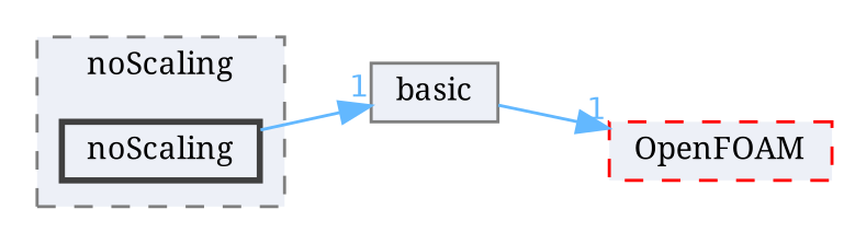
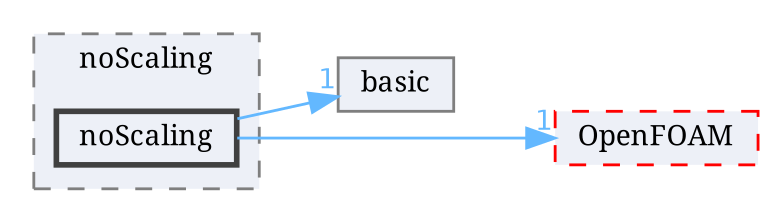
  digraph {
    compound=true
    fontname="Noto Serif"
    rankdir=LR
    node [fillcolor="#edf0f7" fontname="Noto Serif" fontsize=10 shape=box]
    edge [color=steelblue1 fontcolor=steelblue1 fontname="Noto Serif" fontsize=10 headlabel=1 labeldistance=1.5 labelfontname=Helvetica labelfontsize=10]
    n1 [color=grey25 height=0.2 label=noScaling style="filled,bold" width=0.4]
    n2 [color=grey50 height=0.2 label=basic style=filled width=0.4]
    n3 [color=red height=0.2 label=OpenFOAM style="filled,dashed" width=0.4]
    subgraph cluster_1 {
      bgcolor="#edf0f7"
      fontsize=10
      label=noScaling
      pencolor=grey50
      style="filled,dashed"
      n1
    }
    n1 -> n2
-   n2 -> n3
+   n1 -> n3
  }
